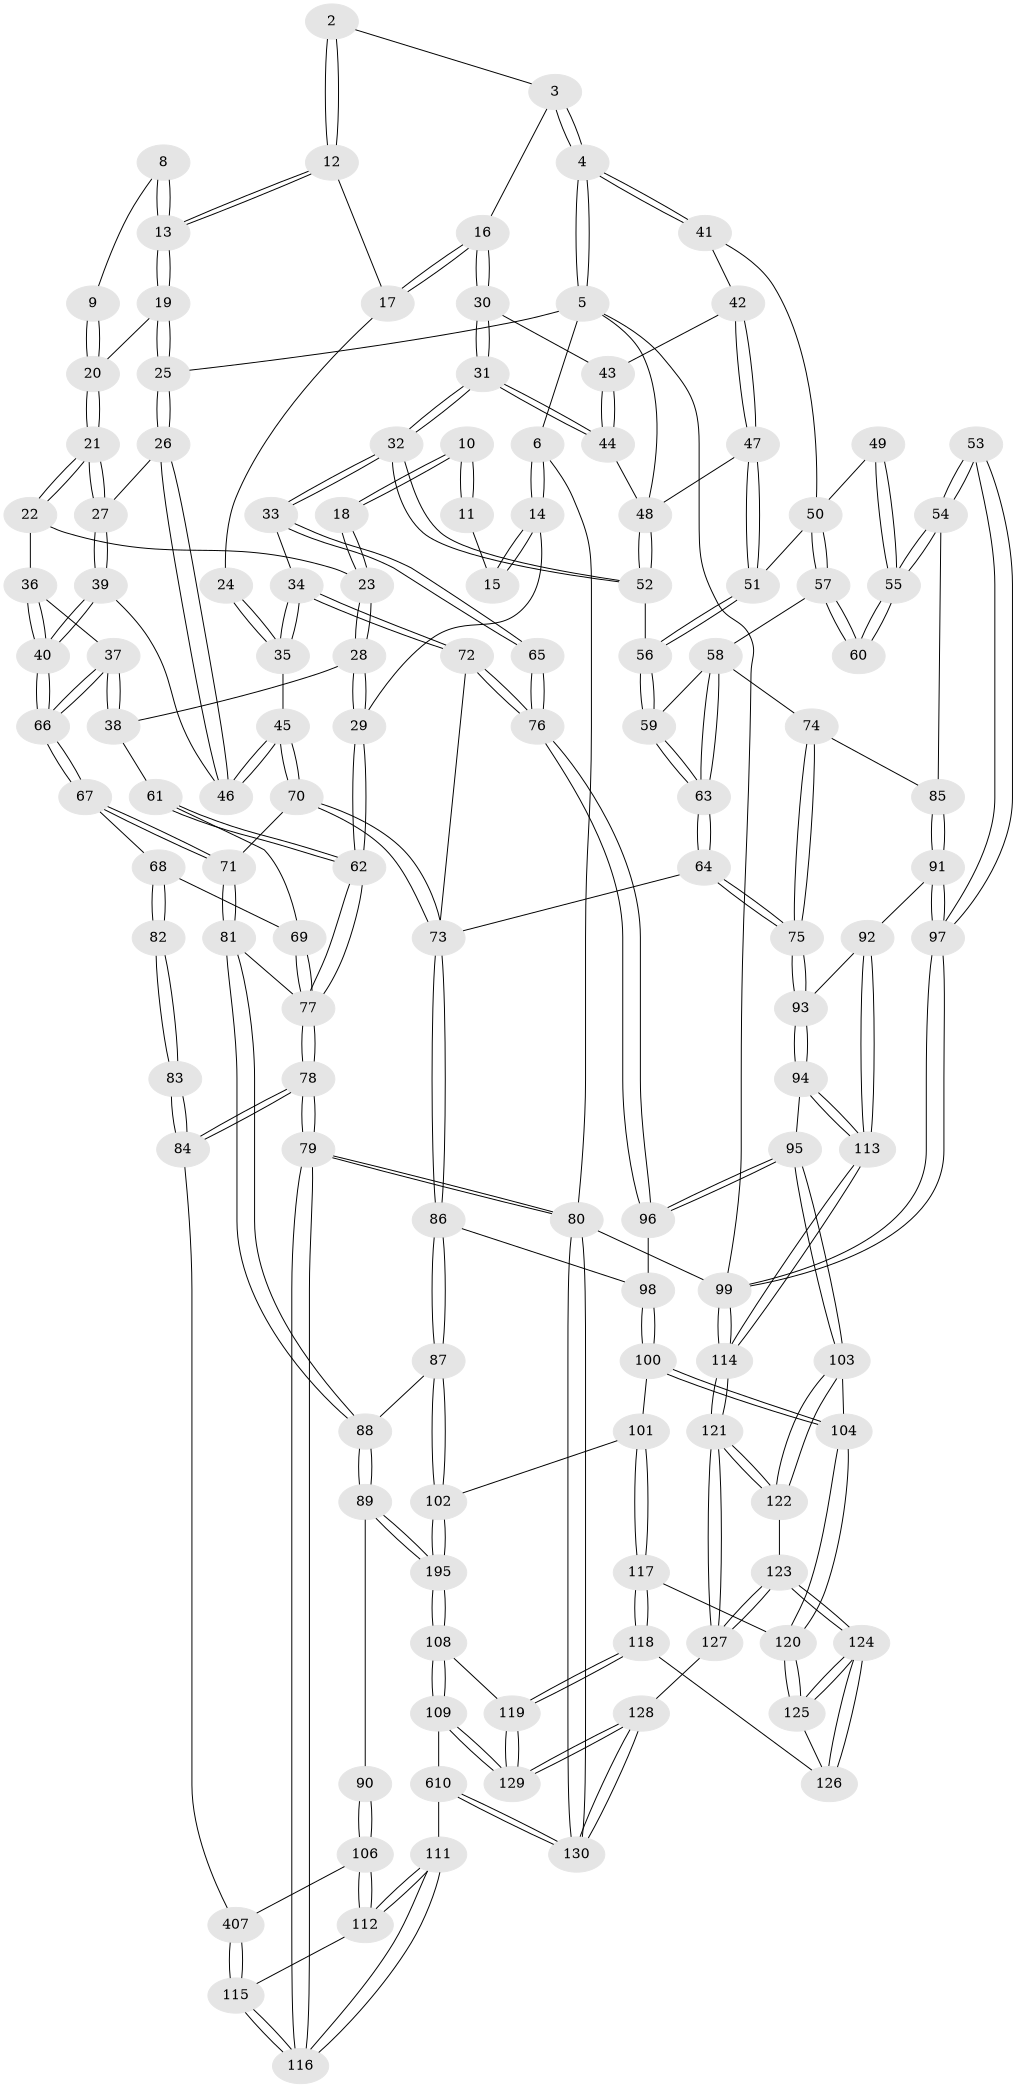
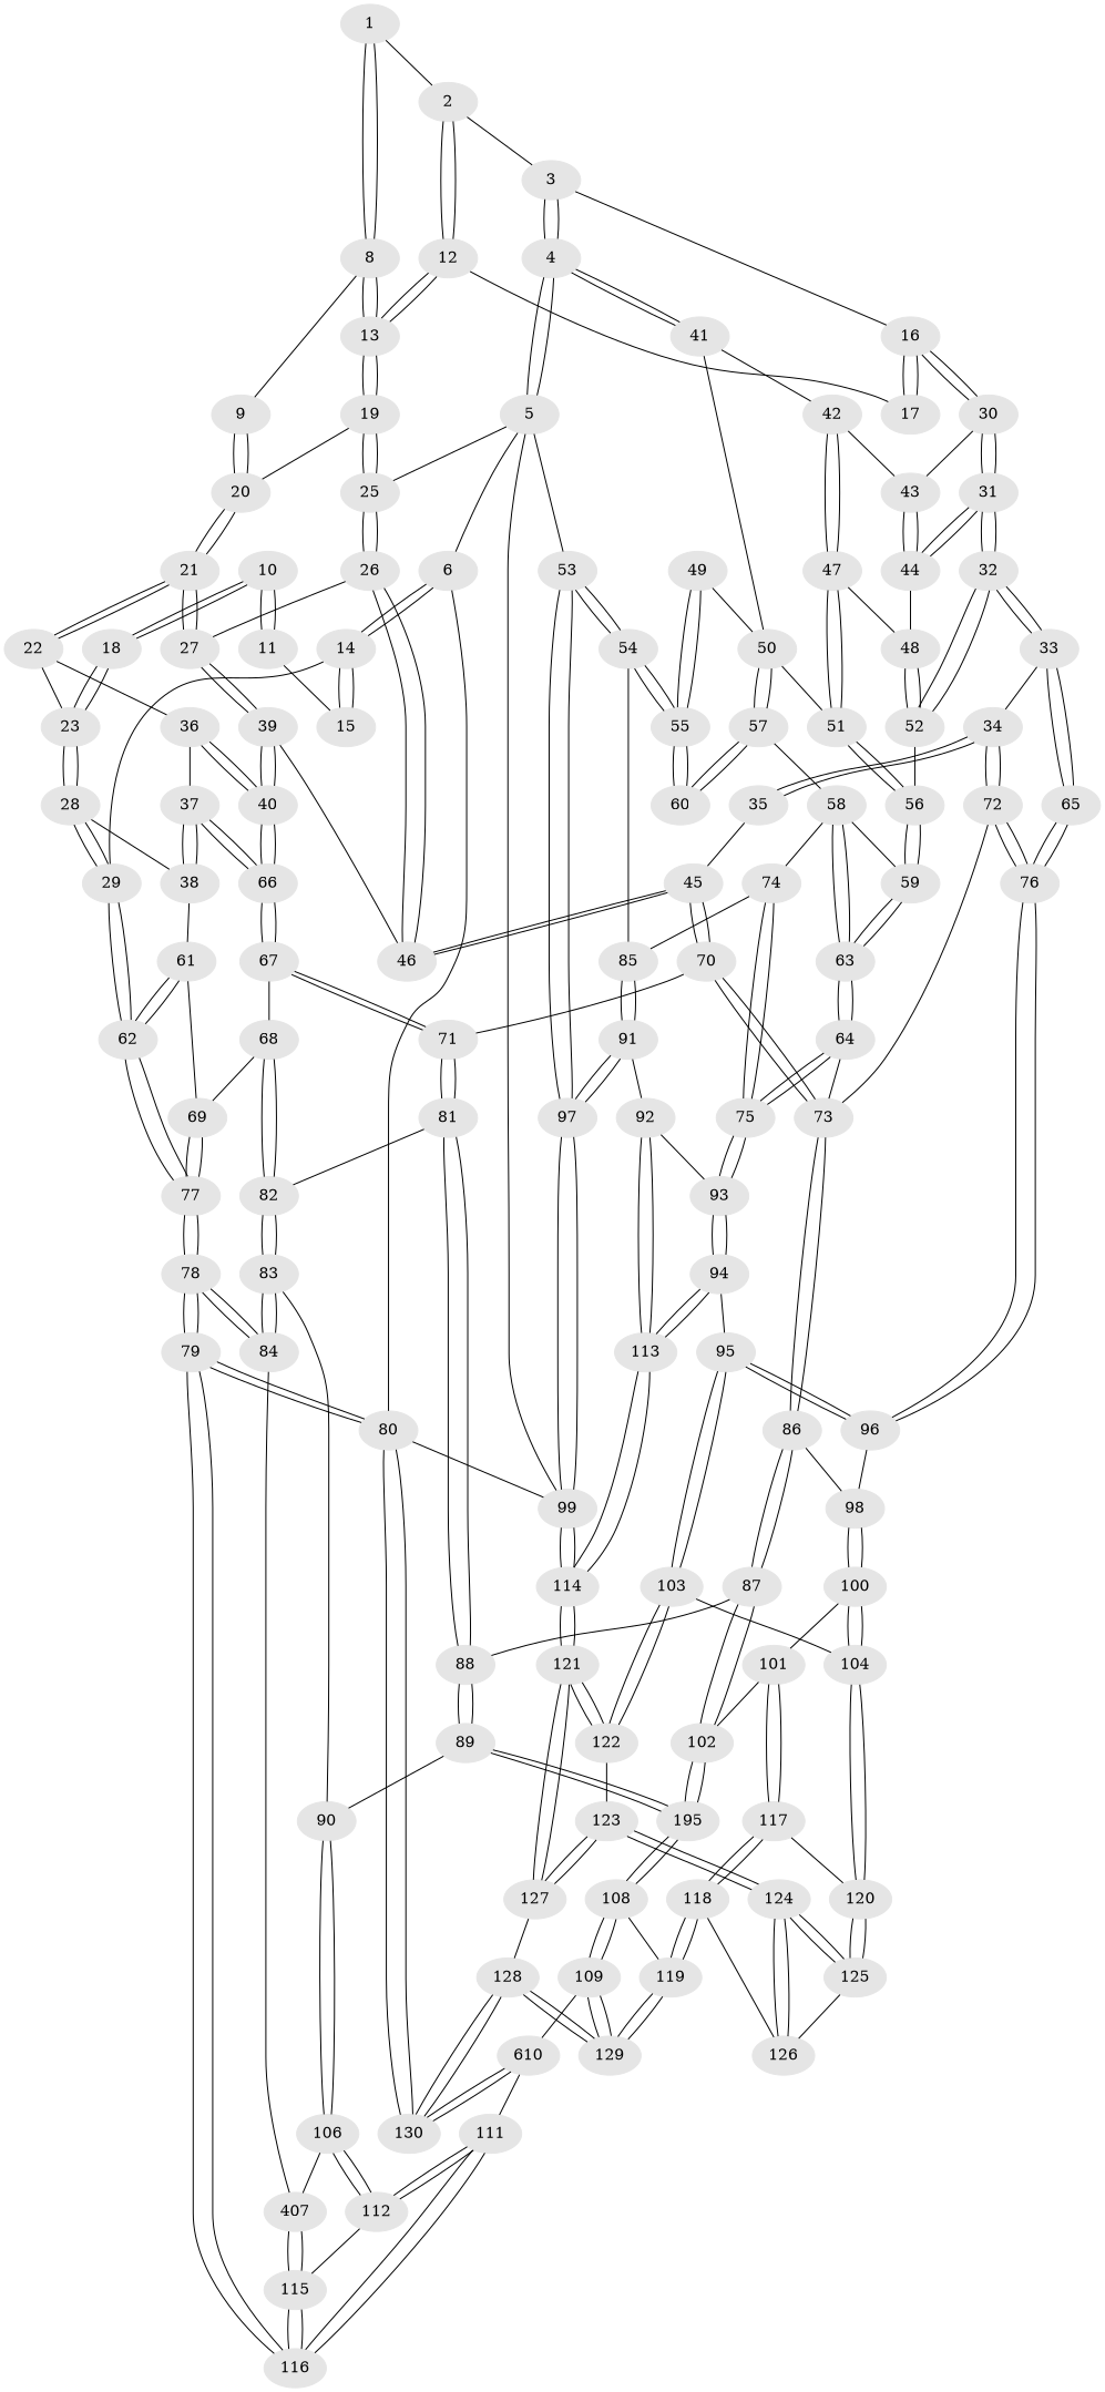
  graph {
    node [color=gray90 style=filled]
+   1
    2
    8
    3
    12
    9
    13
    4
    16
    17
    5
    41
    30
    6
    53
    99
    25
    42
    50
    14
    80
    54
    97
    114
    15
    29
    130
    11
    20
    19
    10
    18
    21
    23
-   24
    62
    31
    43
    35
    28
    26
    22
    27
    36
    39
    37
    40
    38
    45
    46
    61
    77
    32
    44
    33
    52
    48
    34
    65
    56
    72
    76
    73
    70
    66
    67
    69
    47
    49
    55
    51
    71
    57
    60
    58
    59
    85
    91
    63
    74
    64
    75
    78
    93
    96
    68
    82
    81
    83
    86
    88
    87
    98
    94
    79
    84
    116
    n98 [label=407]
    89
    90
    106
    115
    92
    102
    100
    n106 [label=195]
    108
    112
    113
    95
    103
    104
    122
    101
    121
    117
    120
    118
    123
    125
    109
    119
    n123 [label=610]
    129
    111
    127
    126
    128
    124
+   1 -- 2
+   1 -- 8
+   1 -- 8
    2 -- 3
    2 -- 12
    2 -- 12
    8 -- 9
    8 -- 13
    8 -- 13
    3 -- 4
    3 -- 4
    3 -- 16
    12 -- 13
    12 -- 13
    12 -- 17
    9 -- 20
    9 -- 20
    13 -- 19
    13 -- 19
    4 -- 5
    4 -- 5
    4 -- 41
    4 -- 41
    16 -- 17
    16 -- 17
    16 -- 30
    16 -- 30
-   17 -- 24
    5 -- 6
-   5 -- 48
+   5 -- 53
    5 -- 99
    5 -- 25
    41 -- 42
    41 -- 50
    30 -- 31
    30 -- 31
    30 -- 43
    6 -- 14
    6 -- 14
    6 -- 80
    53 -- 54
    53 -- 54
    53 -- 97
    53 -- 97
    99 -- 114
    99 -- 114
    25 -- 26
    25 -- 26
    42 -- 43
    42 -- 47
    42 -- 47
    50 -- 51
    50 -- 57
    50 -- 57
    14 -- 15
    14 -- 15
    14 -- 29
    80 -- 99
    80 -- 130
    80 -- 130
    54 -- 55
    54 -- 55
    54 -- 85
    97 -- 99
    97 -- 99
    114 -- 121
    114 -- 121
    29 -- 62
    29 -- 62
    11 -- 15
    20 -- 21
    20 -- 21
    19 -- 25
    19 -- 25
    19 -- 20
    10 -- 11
    10 -- 11
    10 -- 18
    10 -- 18
    18 -- 23
    18 -- 23
    21 -- 22
    21 -- 22
    21 -- 27
    21 -- 27
    23 -- 28
    23 -- 28
-   24 -- 35
-   24 -- 35
    62 -- 77
    62 -- 77
    31 -- 32
    31 -- 32
    31 -- 44
    31 -- 44
    43 -- 44
    43 -- 44
    35 -- 45
    28 -- 29
    28 -- 29
    28 -- 38
    26 -- 27
    26 -- 46
    26 -- 46
    22 -- 23
    22 -- 36
    27 -- 39
    27 -- 39
    36 -- 37
    36 -- 40
    36 -- 40
    39 -- 40
    39 -- 40
    39 -- 46
    37 -- 38
    37 -- 38
    37 -- 66
    37 -- 66
    40 -- 66
    40 -- 66
    38 -- 61
    45 -- 46
    45 -- 46
    45 -- 70
    45 -- 70
    61 -- 62
    61 -- 62
    61 -- 69
    77 -- 78
    77 -- 78
    32 -- 33
    32 -- 33
    32 -- 52
    32 -- 52
    44 -- 48
    33 -- 34
    33 -- 65
    33 -- 65
    52 -- 56
    48 -- 52
    48 -- 52
    34 -- 35
    34 -- 35
    34 -- 72
    34 -- 72
    65 -- 76
    65 -- 76
    56 -- 59
    56 -- 59
    72 -- 76
    72 -- 76
    72 -- 73
    76 -- 96
    76 -- 96
    73 -- 86
    73 -- 86
    70 -- 73
    70 -- 73
    70 -- 71
    66 -- 67
    66 -- 67
    67 -- 71
    67 -- 71
    67 -- 68
    69 -- 77
    69 -- 77
    47 -- 48
    47 -- 51
    47 -- 51
    49 -- 50
    49 -- 55
    49 -- 55
    55 -- 60
    55 -- 60
    51 -- 56
    51 -- 56
    71 -- 81
    71 -- 81
    57 -- 60
    57 -- 60
    57 -- 58
    58 -- 59
    58 -- 63
    58 -- 63
    58 -- 74
    59 -- 63
    59 -- 63
    85 -- 91
    85 -- 91
    91 -- 97
    91 -- 97
    91 -- 92
    63 -- 64
    63 -- 64
    74 -- 85
    74 -- 75
    74 -- 75
    64 -- 73
    64 -- 75
    64 -- 75
    75 -- 93
    75 -- 93
    78 -- 79
    78 -- 79
    78 -- 84
    78 -- 84
    93 -- 94
    93 -- 94
    96 -- 98
    68 -- 69
    68 -- 82
    68 -- 82
    82 -- 83
    82 -- 83
-   81 -- 77
+   81 -- 82
    81 -- 88
    81 -- 88
    83 -- 84
    83 -- 84
+   83 -- 90
    86 -- 87
    86 -- 87
    86 -- 98
    88 -- 89
    88 -- 89
    87 -- 88
    87 -- 102
    87 -- 102
    98 -- 100
    98 -- 100
    94 -- 113
    94 -- 113
    94 -- 95
    79 -- 80
    79 -- 80
    79 -- 116
    79 -- 116
    84 -- n98
    n98 -- 115
    n98 -- 115
    89 -- 90
    89 -- n106
    89 -- n106
    90 -- 106
    90 -- 106
    106 -- n98
    106 -- 112
    106 -- 112
    115 -- 116
    115 -- 116
    92 -- 93
    92 -- 113
    92 -- 113
    102 -- n106
    102 -- n106
    100 -- 104
    100 -- 104
    100 -- 101
    n106 -- 108
    n106 -- 108
    108 -- 109
    108 -- 109
    108 -- 119
    112 -- 115
    113 -- 114
    113 -- 114
    95 -- 96
    95 -- 96
    95 -- 103
    95 -- 103
    103 -- 104
    103 -- 122
    103 -- 122
    104 -- 120
    104 -- 120
    122 -- 123
    101 -- 102
    101 -- 117
    101 -- 117
    121 -- 122
    121 -- 122
    121 -- 127
    121 -- 127
    117 -- 120
    117 -- 118
    117 -- 118
    120 -- 125
    120 -- 125
    118 -- 119
    118 -- 119
    118 -- 126
    123 -- 127
    123 -- 127
    123 -- 124
    123 -- 124
    125 -- 126
    109 -- n123
    109 -- 129
    109 -- 129
    119 -- 129
    119 -- 129
    n123 -- 130
    n123 -- 130
    n123 -- 111
    111 -- 116
    111 -- 116
    111 -- 112
    111 -- 112
    127 -- 128
    128 -- 130
    128 -- 130
    128 -- 129
    128 -- 129
    124 -- 125
    124 -- 125
    124 -- 126
    124 -- 126
  }
